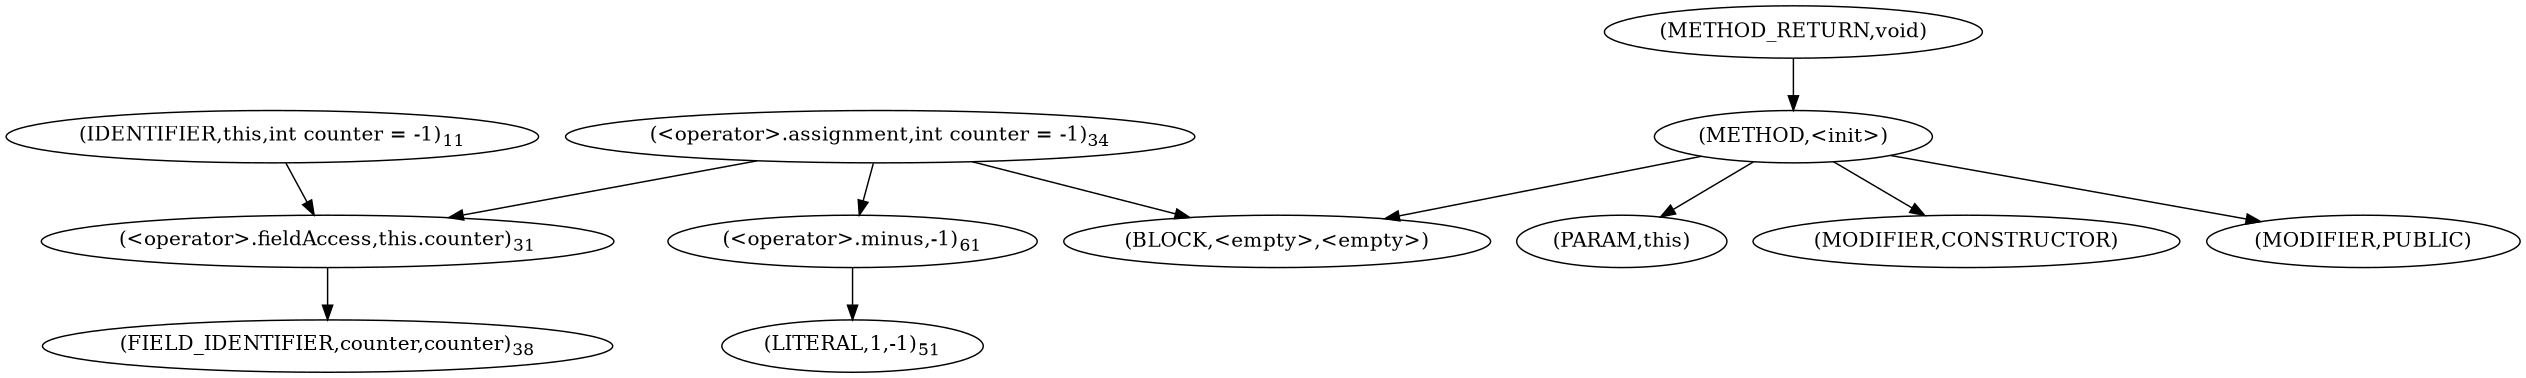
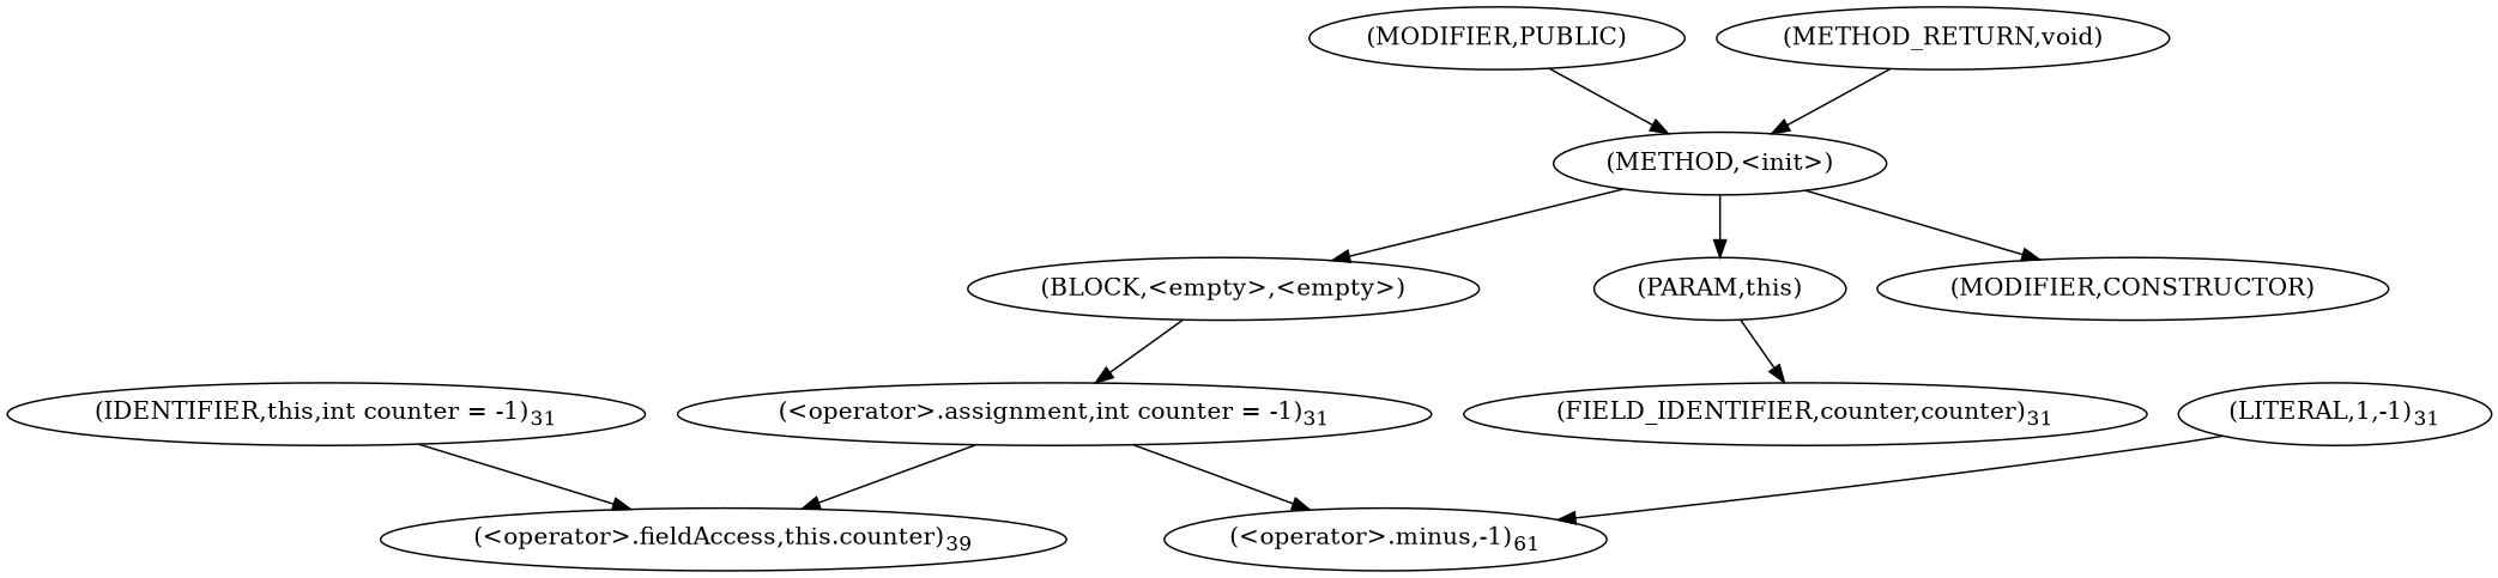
  digraph {
    n1 [label=<(METHOD,&lt;init&gt;)>]
    n2 [label=<(PARAM,this)>]
    n3 [label=<(BLOCK,&lt;empty&gt;,&lt;empty&gt;)>]
    n4 [label=<(MODIFIER,CONSTRUCTOR)>]
    n5 [label=<(MODIFIER,PUBLIC)>]
-   n6 [label=<(&lt;operator&gt;.assignment,int counter = -1)<SUB>34</SUB>>]
+   n6 [label=<(&lt;operator&gt;.assignment,int counter = -1)<SUB>31</SUB>>]
    n7 [label=<(METHOD_RETURN,void)>]
-   n8 [label=<(&lt;operator&gt;.fieldAccess,this.counter)<SUB>31</SUB>>]
+   n8 [label=<(&lt;operator&gt;.fieldAccess,this.counter)<SUB>39</SUB>>]
    n9 [label=<(&lt;operator&gt;.minus,-1)<SUB>61</SUB>>]
-   n10 [label=<(FIELD_IDENTIFIER,counter,counter)<SUB>38</SUB>>]
-   n11 [label=<(LITERAL,1,-1)<SUB>51</SUB>>]
-   n12 [label=<(IDENTIFIER,this,int counter = -1)<SUB>11</SUB>>]
+   n10 [label=<(FIELD_IDENTIFIER,counter,counter)<SUB>31</SUB>>]
+   n11 [label=<(LITERAL,1,-1)<SUB>31</SUB>>]
+   n12 [label=<(IDENTIFIER,this,int counter = -1)<SUB>31</SUB>>]
    n1 -> n2
    n1 -> n3
    n1 -> n4
-   n1 -> n5
-   n6 -> n3
+   n5 -> n1
+   n3 -> n6
    n6 -> n8
    n6 -> n9
    n7 -> n1
-   n8 -> n10
-   n9 -> n11
+   n2 -> n10
+   n11 -> n9
    n12 -> n8
  }
